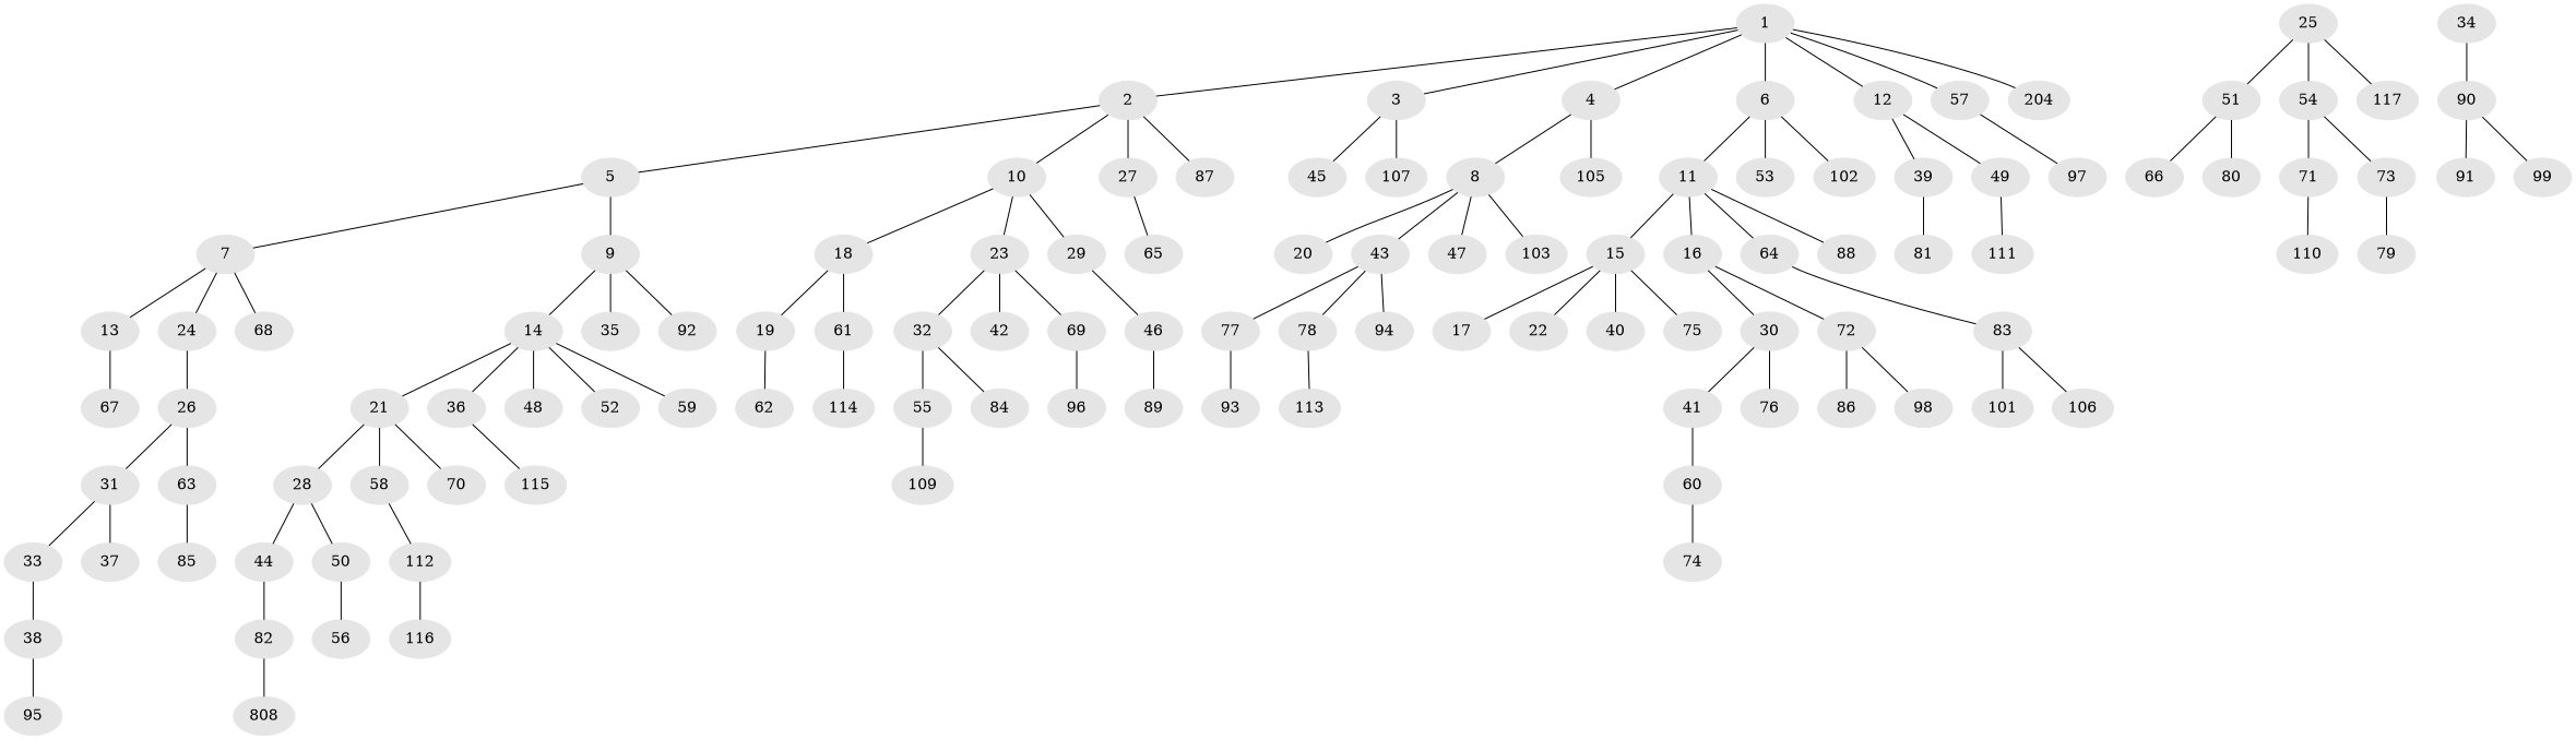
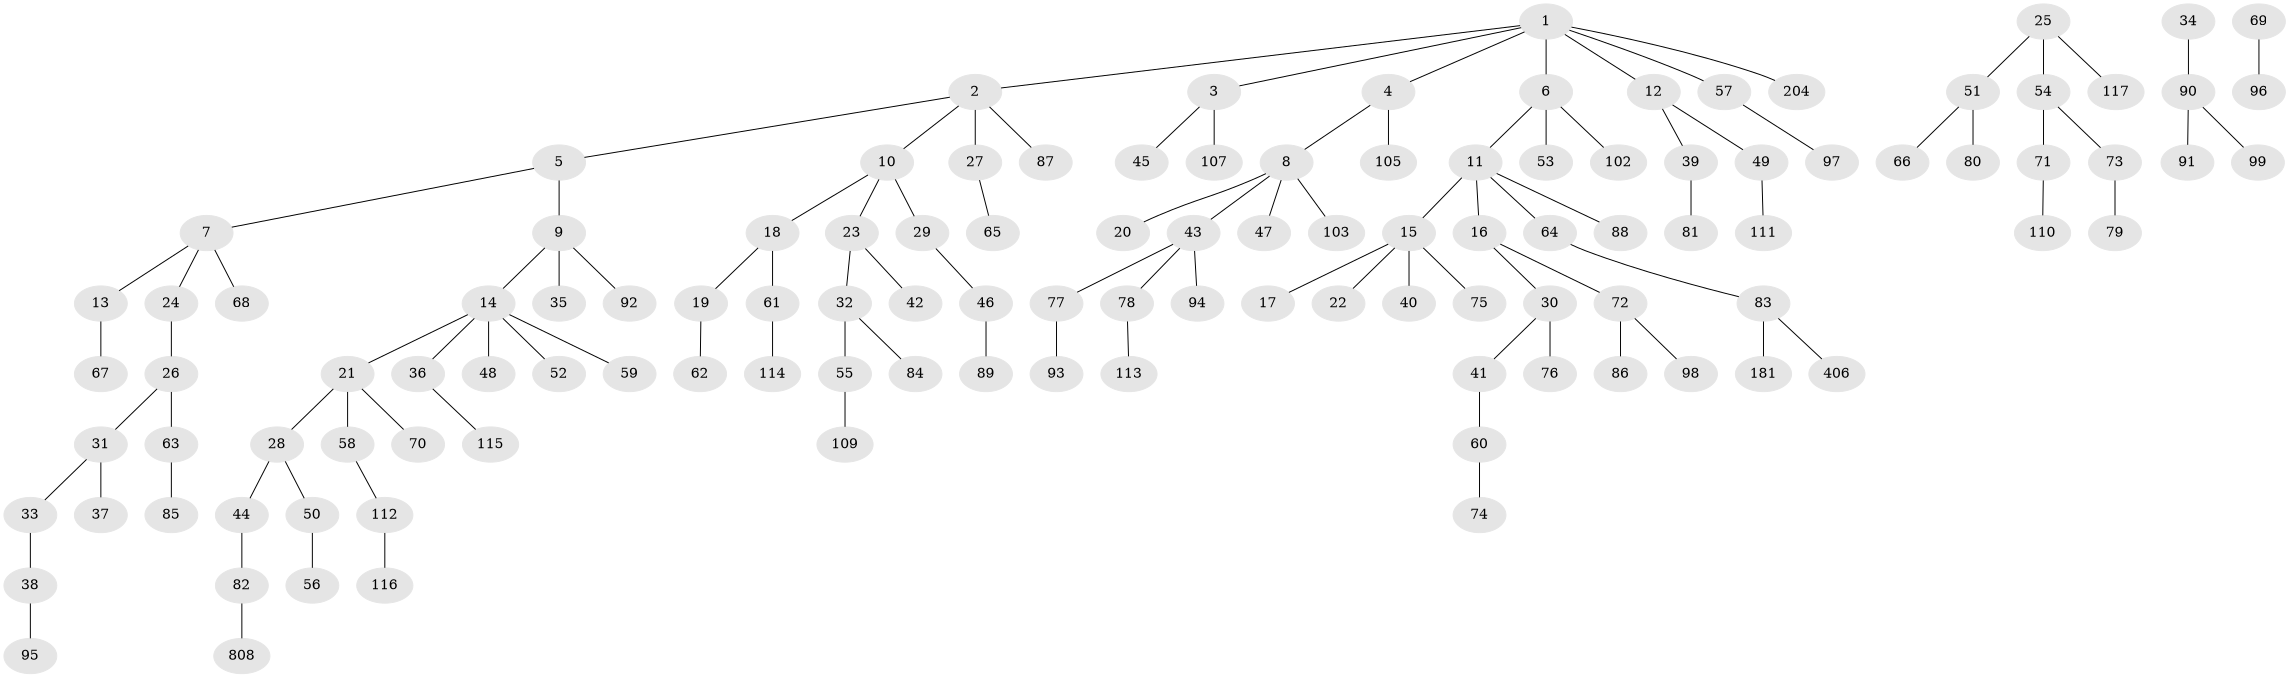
  graph {
    node [color=gray90 style=filled]
    1
    2
    3
    4
    6
    12
    57
    n8 [label=204]
    5
    10
    27
    87
    45
    107
    8
    105
    11
    53
    102
    39
    49
    97
    7
    9
    18
    23
    29
    65
    20
    43
    47
    103
    25
    51
    54
    117
    13
    24
    68
    14
    35
    92
    15
    16
    64
    88
    67
    26
    34
    90
    77
    78
    94
    21
    36
    48
    52
    59
    19
    61
    32
    42
    69
    46
    17
    22
    40
    75
    30
    72
    83
    81
    111
    28
    58
    70
    115
    41
    76
    86
    98
    62
    114
    93
    44
    50
    112
    55
    84
    96
    31
    63
    66
    80
    71
    73
    33
    37
    85
    82
    56
    89
    60
    38
    109
    95
    91
    99
    74
    113
    n111 [label=808]
    110
    79
    116
-   101
-   106
+   101 [label=181]
+   106 [label=406]
    1 -- 2
    1 -- 3
    1 -- 4
    1 -- 6
    1 -- 12
    1 -- 57
    1 -- n8
    2 -- 5
    2 -- 10
    2 -- 27
    2 -- 87
    3 -- 45
    3 -- 107
    4 -- 8
    4 -- 105
    6 -- 11
    6 -- 53
    6 -- 102
    12 -- 39
    12 -- 49
    57 -- 97
    5 -- 7
    5 -- 9
    10 -- 18
    10 -- 23
    10 -- 29
    27 -- 65
    8 -- 20
    8 -- 43
    8 -- 47
    8 -- 103
    11 -- 15
    11 -- 16
    11 -- 64
    11 -- 88
    39 -- 81
    49 -- 111
    7 -- 13
    7 -- 24
    7 -- 68
    9 -- 14
    9 -- 35
    9 -- 92
    18 -- 19
    18 -- 61
    23 -- 32
    23 -- 42
-   23 -- 69
    29 -- 46
    43 -- 77
    43 -- 78
    43 -- 94
    25 -- 51
    25 -- 54
    25 -- 117
    51 -- 66
    51 -- 80
    54 -- 71
    54 -- 73
    13 -- 67
    24 -- 26
    14 -- 21
    14 -- 36
    14 -- 48
    14 -- 52
    14 -- 59
    15 -- 17
    15 -- 22
    15 -- 40
    15 -- 75
    16 -- 30
    16 -- 72
    64 -- 83
    26 -- 31
    26 -- 63
    34 -- 90
    90 -- 91
    90 -- 99
    77 -- 93
    78 -- 113
    21 -- 28
    21 -- 58
    21 -- 70
    36 -- 115
    19 -- 62
    61 -- 114
    32 -- 55
    32 -- 84
    69 -- 96
    46 -- 89
    30 -- 41
    30 -- 76
    72 -- 86
    72 -- 98
    83 -- 101
    83 -- 106
    28 -- 44
    28 -- 50
    58 -- 112
    41 -- 60
    44 -- 82
    50 -- 56
    112 -- 116
    55 -- 109
    31 -- 33
    31 -- 37
    63 -- 85
    71 -- 110
    73 -- 79
    33 -- 38
    82 -- n111
    60 -- 74
    38 -- 95
  }
